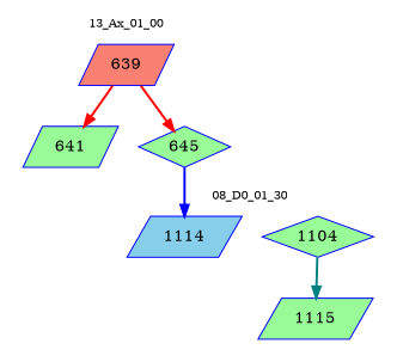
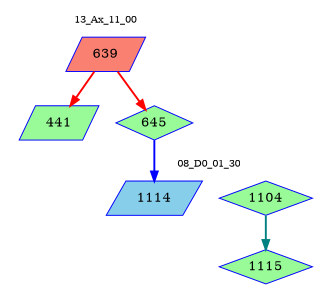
  digraph {
    node [color=blue fillcolor=palegreen shape=parallelogram style=filled]
    edge [color=red style=bold]
    n1 [fillcolor=salmon label=639]
-   n2 [label=641]
+   n2 [label=441]
    n3 [label=645 shape=diamond]
    n4 [label=1104 shape=diamond]
-   n5 [label=1115]
+   n5 [label=1115 shape=diamond]
    n6 [fillcolor=skyblue label=1114]
    subgraph cluster_1 {
      color=white
      fontsize=10
-     label="13_Ax_01_00"
+     label="13_Ax_11_00"
      n1
      n2
      n3
    }
    subgraph cluster_2 {
      color=white
      fontsize=10
      label="08_D0_01_30"
      n4
      n5
      n6
    }
    n1 -> n2
    n1 -> n3
    n3 -> n6 [color=blue]
    n4 -> n5 [color=teal]
  }
